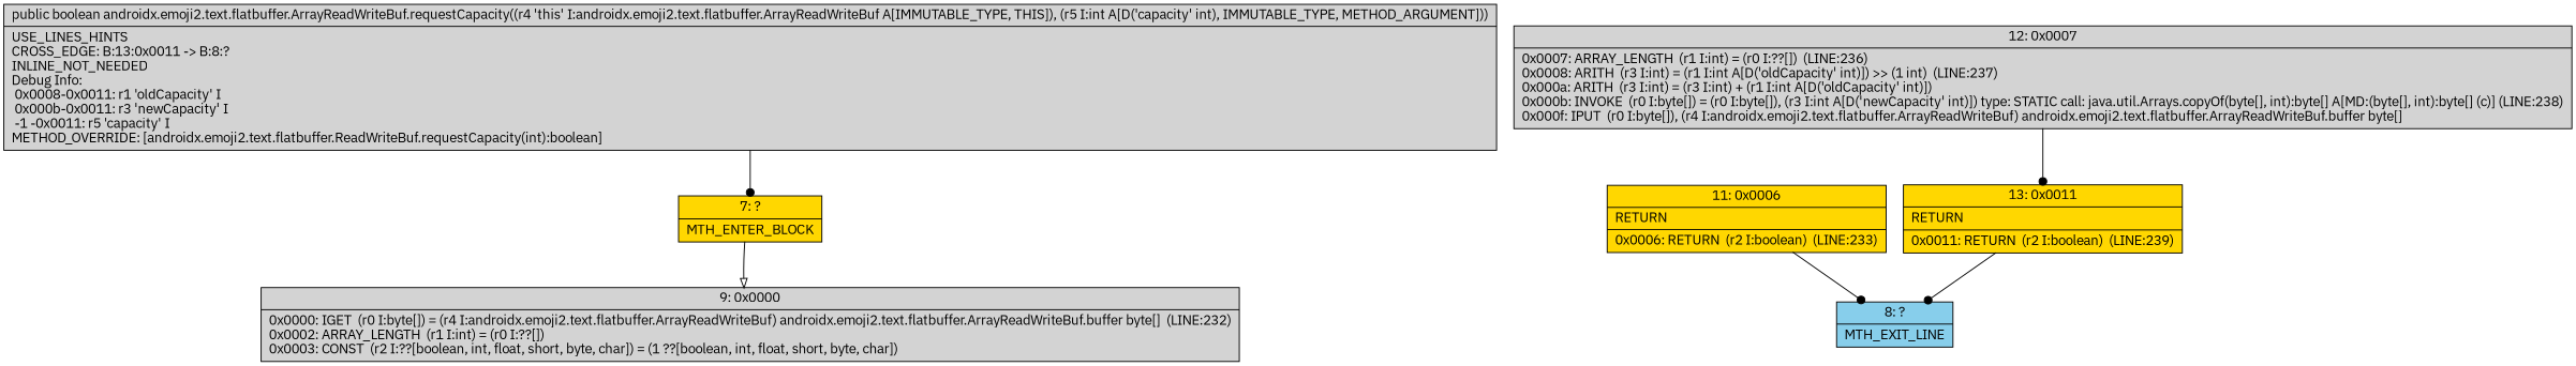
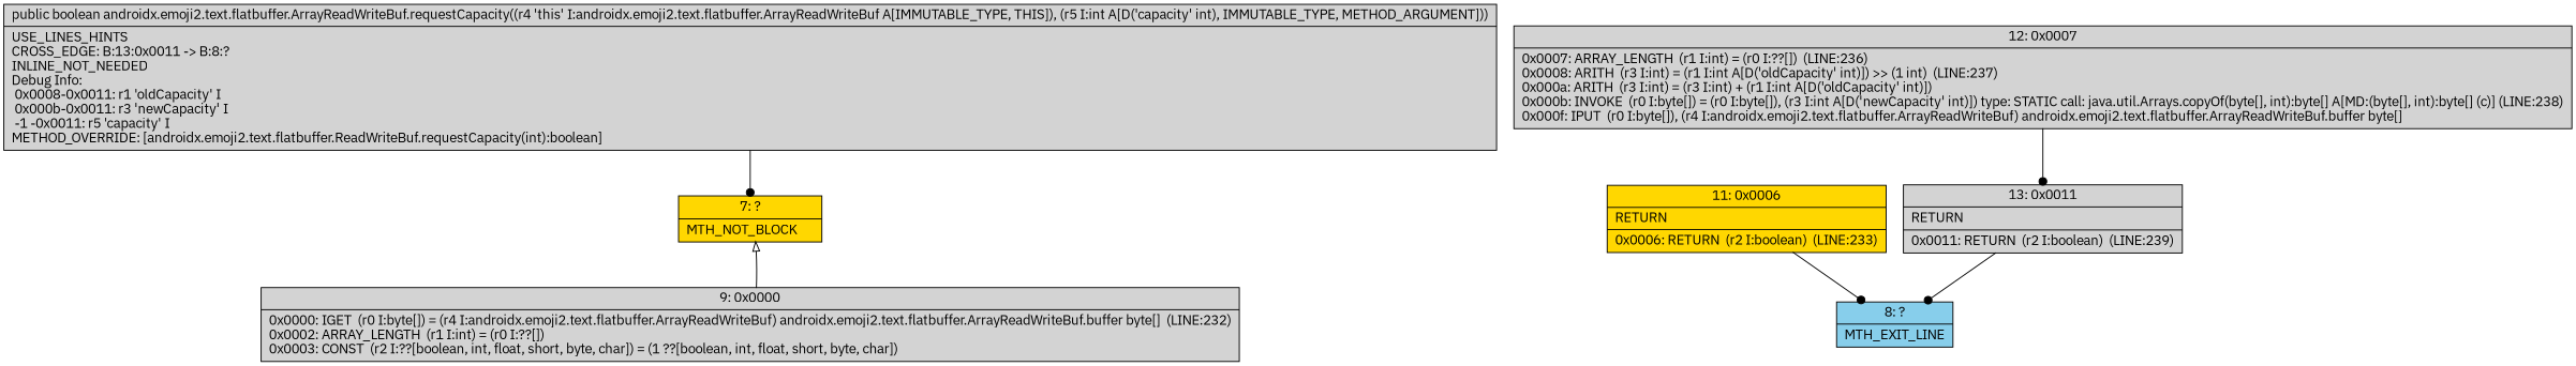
  digraph {
    fontname="IBM Plex Sans"
    node [fillcolor=gold fontname="IBM Plex Sans" shape=record style=filled]
    edge [arrowhead=dot fontname="IBM Plex Sans"]
-   n1 [label="{7\:\ ?|MTH_ENTER_BLOCK\l}"]
+   n1 [label="{7\:\ ?|MTH_NOT_BLOCK\l}"]
    n2 [fillcolor=lightgrey label="{9\:\ 0x0000|0x0000: IGET  (r0 I:byte[]) = (r4 I:androidx.emoji2.text.flatbuffer.ArrayReadWriteBuf) androidx.emoji2.text.flatbuffer.ArrayReadWriteBuf.buffer byte[]  (LINE:232)\l0x0002: ARRAY_LENGTH  (r1 I:int) = (r0 I:??[]) \l0x0003: CONST  (r2 I:??[boolean, int, float, short, byte, char]) = (1 ??[boolean, int, float, short, byte, char]) \l}"]
    n3 [label="{11\:\ 0x0006|RETURN\l|0x0006: RETURN  (r2 I:boolean)  (LINE:233)\l}"]
    n4 [fillcolor=skyblue label="{8\:\ ?|MTH_EXIT_LINE\l}"]
    n5 [fillcolor=lightgrey label="{12\:\ 0x0007|0x0007: ARRAY_LENGTH  (r1 I:int) = (r0 I:??[])  (LINE:236)\l0x0008: ARITH  (r3 I:int) = (r1 I:int A[D('oldCapacity' int)]) \>\> (1 int)  (LINE:237)\l0x000a: ARITH  (r3 I:int) = (r3 I:int) + (r1 I:int A[D('oldCapacity' int)]) \l0x000b: INVOKE  (r0 I:byte[]) = (r0 I:byte[]), (r3 I:int A[D('newCapacity' int)]) type: STATIC call: java.util.Arrays.copyOf(byte[], int):byte[] A[MD:(byte[], int):byte[] (c)] (LINE:238)\l0x000f: IPUT  (r0 I:byte[]), (r4 I:androidx.emoji2.text.flatbuffer.ArrayReadWriteBuf) androidx.emoji2.text.flatbuffer.ArrayReadWriteBuf.buffer byte[] \l}"]
-   n6 [label="{13\:\ 0x0011|RETURN\l|0x0011: RETURN  (r2 I:boolean)  (LINE:239)\l}"]
+   n6 [fillcolor=lightgrey label="{13\:\ 0x0011|RETURN\l|0x0011: RETURN  (r2 I:boolean)  (LINE:239)\l}"]
    n7 [fillcolor=lightgrey label="{public boolean androidx.emoji2.text.flatbuffer.ArrayReadWriteBuf.requestCapacity((r4 'this' I:androidx.emoji2.text.flatbuffer.ArrayReadWriteBuf A[IMMUTABLE_TYPE, THIS]), (r5 I:int A[D('capacity' int), IMMUTABLE_TYPE, METHOD_ARGUMENT]))  | USE_LINES_HINTS\lCROSS_EDGE: B:13:0x0011 \-\> B:8:?\lINLINE_NOT_NEEDED\lDebug Info:\l  0x0008\-0x0011: r1 'oldCapacity' I\l  0x000b\-0x0011: r3 'newCapacity' I\l  \-1 \-0x0011: r5 'capacity' I\lMETHOD_OVERRIDE: [androidx.emoji2.text.flatbuffer.ReadWriteBuf.requestCapacity(int):boolean]\l}"]
-   n1 -> n2 [arrowhead=onormal]
+   n2 -> n1 [arrowhead=onormal]
    n3 -> n4
    n5 -> n6
    n6 -> n4
    n7 -> n1
  }
